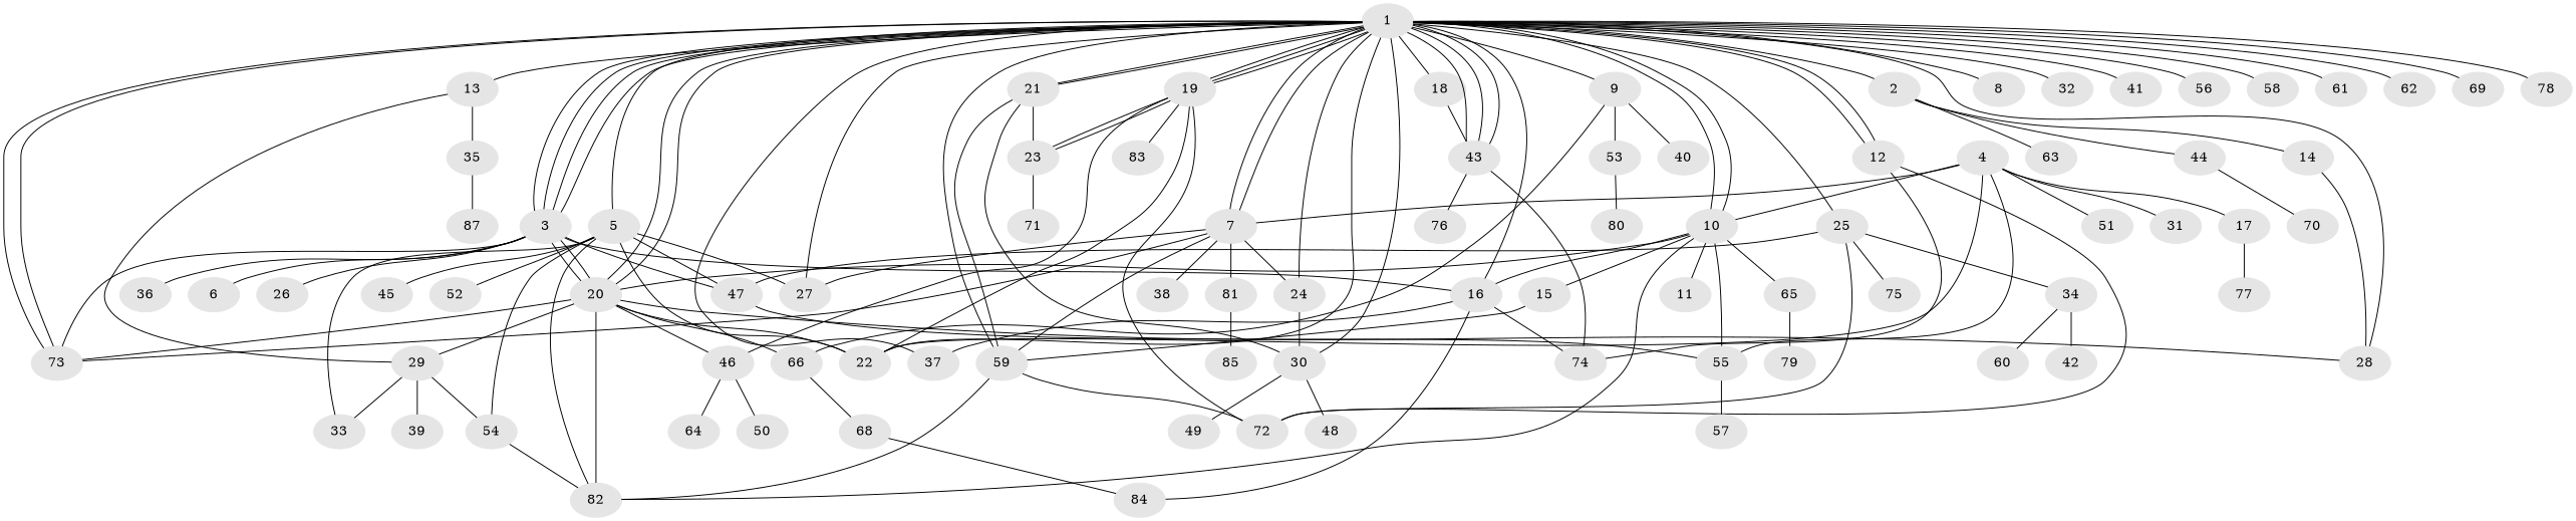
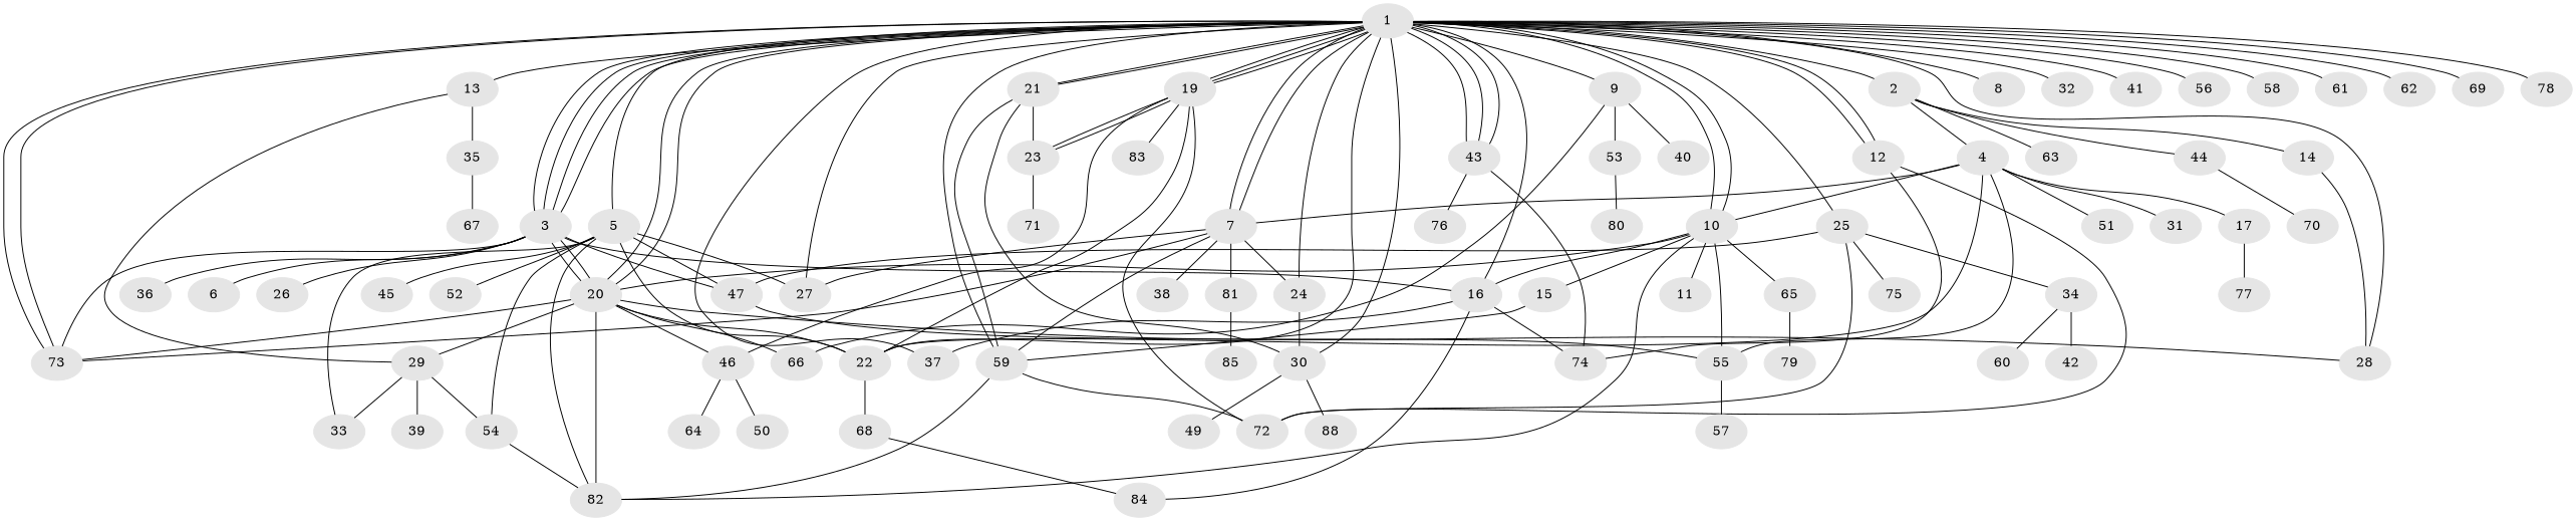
  graph {
    node [color=gray90 style=filled]
    1
    2
    3
    5
    7
    8
    9
    10
    12
    13
    16
-   18
    19
    20
    21
    22
    24
    25
    27
    28
    30
    32
    37
    41
    43
    56
    58
    59
    61
    62
    69
    73
    78
    4
    14
    44
    63
    6
    26
    36
    47
    33
    45
    52
    54
    82
    38
    81
    40
    53
    66
    55
    11
    15
    65
    72
    74
    29
    35
    84
    23
    46
    83
    68
    34
    75
-   48
+   48 [label=88]
    49
    76
    17
    31
    51
    70
    77
    57
    85
    80
    79
    39
-   67 [label=87]
+   67
    71
    50
    64
    42
    60
    1 -- 2
    1 -- 3
    1 -- 3
    1 -- 3
    1 -- 3
    1 -- 5
    1 -- 7
    1 -- 7
    1 -- 8
    1 -- 9
    1 -- 10
    1 -- 10
    1 -- 12
    1 -- 12
    1 -- 13
    1 -- 16
-   1 -- 18
    1 -- 19
    1 -- 19
    1 -- 19
    1 -- 20
    1 -- 20
    1 -- 21
    1 -- 21
    1 -- 22
    1 -- 24
    1 -- 25
    1 -- 27
    1 -- 28
    1 -- 30
    1 -- 32
    1 -- 37
    1 -- 41
    1 -- 43
    1 -- 43
    1 -- 43
    1 -- 56
    1 -- 58
    1 -- 59
    1 -- 61
    1 -- 62
    1 -- 69
    1 -- 73
    1 -- 73
    1 -- 78
+   2 -- 4
    2 -- 14
    2 -- 44
    2 -- 63
    3 -- 16
    3 -- 20
    3 -- 20
    3 -- 73
    3 -- 6
    3 -- 26
    3 -- 36
    3 -- 47
    5 -- 22
    5 -- 27
    5 -- 47
    5 -- 33
    5 -- 45
    5 -- 52
    5 -- 54
    5 -- 82
    7 -- 24
    7 -- 27
    7 -- 59
    7 -- 73
    7 -- 38
    7 -- 81
    9 -- 40
    9 -- 53
    9 -- 66
    10 -- 16
    10 -- 20
    10 -- 82
    10 -- 55
    10 -- 11
    10 -- 15
    10 -- 65
    12 -- 72
    12 -- 74
    13 -- 29
    13 -- 35
    16 -- 37
    16 -- 74
    16 -- 84
-   18 -- 43
    19 -- 22
    19 -- 72
    19 -- 23
    19 -- 23
    19 -- 46
    19 -- 83
    20 -- 22
    20 -- 28
    20 -- 73
    20 -- 82
    20 -- 66
    20 -- 29
    20 -- 46
    21 -- 30
    21 -- 59
    21 -- 23
-   66 -- 68
+   22 -- 68
    24 -- 30
    25 -- 47
    25 -- 72
    25 -- 34
    25 -- 75
    30 -- 48
    30 -- 49
    43 -- 74
    43 -- 76
    59 -- 82
    59 -- 72
    4 -- 7
    4 -- 10
    4 -- 22
    4 -- 55
    4 -- 17
    4 -- 31
    4 -- 51
    14 -- 28
    44 -- 70
    47 -- 55
    54 -- 82
    81 -- 85
    53 -- 80
    55 -- 57
    15 -- 59
    65 -- 79
    29 -- 33
    29 -- 54
    29 -- 39
    35 -- 67
    23 -- 71
    46 -- 50
    46 -- 64
    68 -- 84
    34 -- 42
    34 -- 60
    17 -- 77
  }
